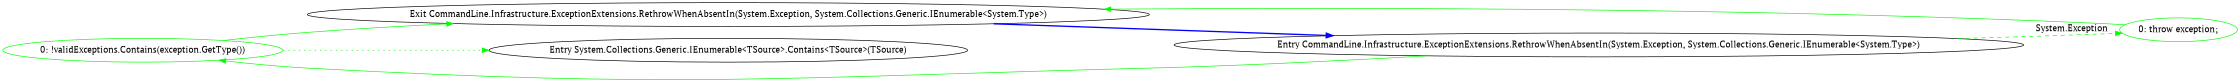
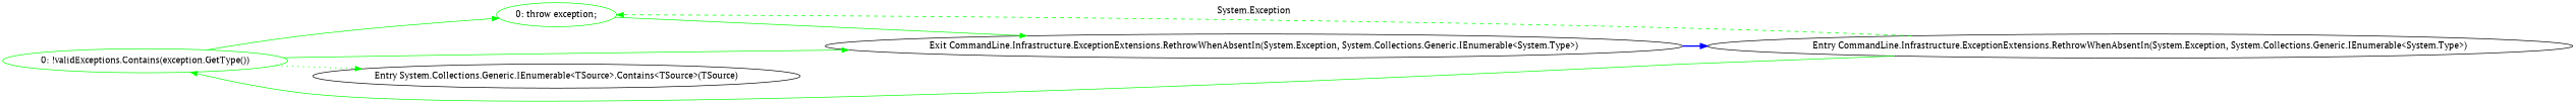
  digraph {
    fontname="PT Serif"
    rankdir=LR
    node [cluster="CommandLine.Infrastructure.ExceptionExtensions.RethrowWhenAbsentIn(System.Exception, System.Collections.Generic.IEnumerable<System.Type>)" fontname="PT Serif" span="11-11"]
    edge [color=green fontname="PT Serif" style=solid]
    n1 [color=green community=0 label="0: !validExceptions.Contains(exception.GetType())" span="13-13"]
    n2 [color=green community=0 label="0: throw exception;" span="15-15"]
    n3 [label="Exit CommandLine.Infrastructure.ExceptionExtensions.RethrowWhenAbsentIn(System.Exception, System.Collections.Generic.IEnumerable<System.Type>)"]
    n4 [cluster="System.Collections.Generic.IEnumerable<TSource>.Contains<TSource>(TSource)" label="Entry System.Collections.Generic.IEnumerable<TSource>.Contains<TSource>(TSource)" span="0-0"]
    n5 [label="Entry CommandLine.Infrastructure.ExceptionExtensions.RethrowWhenAbsentIn(System.Exception, System.Collections.Generic.IEnumerable<System.Type>)"]
+   n1 -> n2
    n1 -> n3
    n1 -> n4 [style=dotted]
    n2 -> n3
    n3 -> n5 [color=blue style=bold]
    n5 -> n1
    n5 -> n2 [label="System.Exception" style=dashed]
  }
